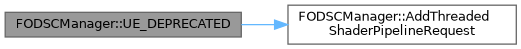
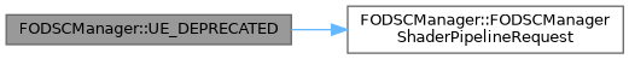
  digraph {
    rankdir=LR
    node [fontname=Helvetica fontsize=10 shape=box style=filled]
    n1 [color=gray40 fillcolor=grey60 fontcolor=black height=0.2 label="FODSCManager::UE_DEPRECATED" width=0.4]
-   n2 [color=grey40 fillcolor=white height=0.2 label="FODSCManager::AddThreaded\lShaderPipelineRequest" width=0.4]
+   n2 [color=grey40 fillcolor=white height=0.2 label="FODSCManager::FODSCManager\lShaderPipelineRequest" width=0.4]
    n1 -> n2 [color=steelblue1 fontname=Helvetica fontsize=10 labelfontname=Helvetica labelfontsize=10 style=solid]
  }
